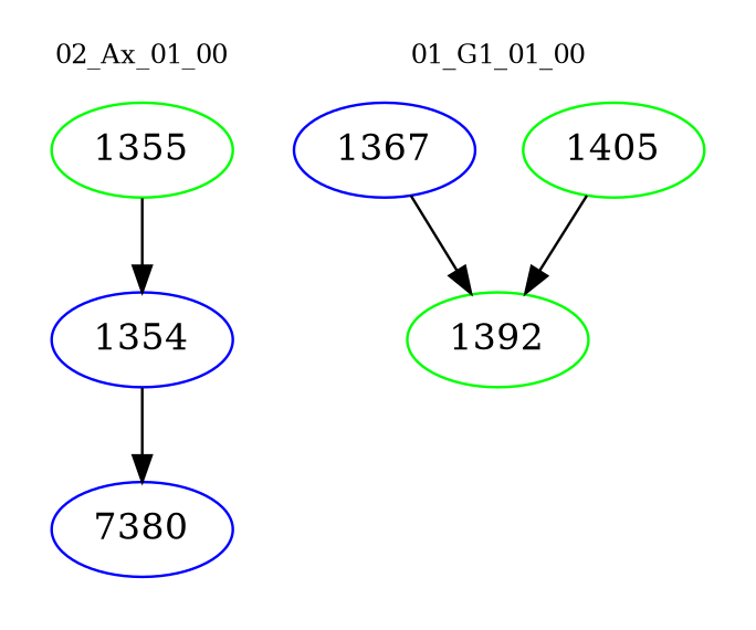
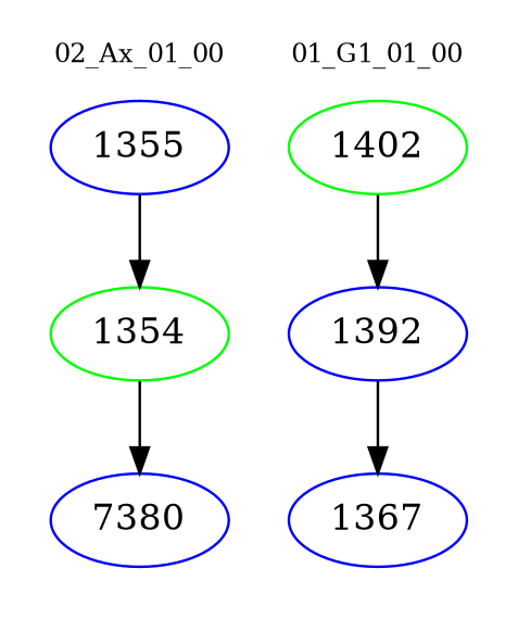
  digraph {
    node [color=green]
    edge [color=black]
-   n1 [label=1355]
-   n2 [color=blue label=1354]
+   n1 [color=blue label=1355]
+   n2 [label=1354]
    n3 [color=blue label=7380]
-   n4 [label=1405]
-   n5 [label=1392]
+   n4 [label=1402]
+   n5 [color=blue label=1392]
    n6 [color=blue label=1367]
    subgraph cluster_1 {
      color=white
      fontsize=10
      label="02_Ax_01_00"
      n1
      n2
      n3
    }
    subgraph cluster_2 {
      color=white
      fontsize=10
      label="01_G1_01_00"
      n4
      n5
      n6
    }
    n1 -> n2
    n2 -> n3
    n4 -> n5
-   n6 -> n5
+   n5 -> n6
  }
